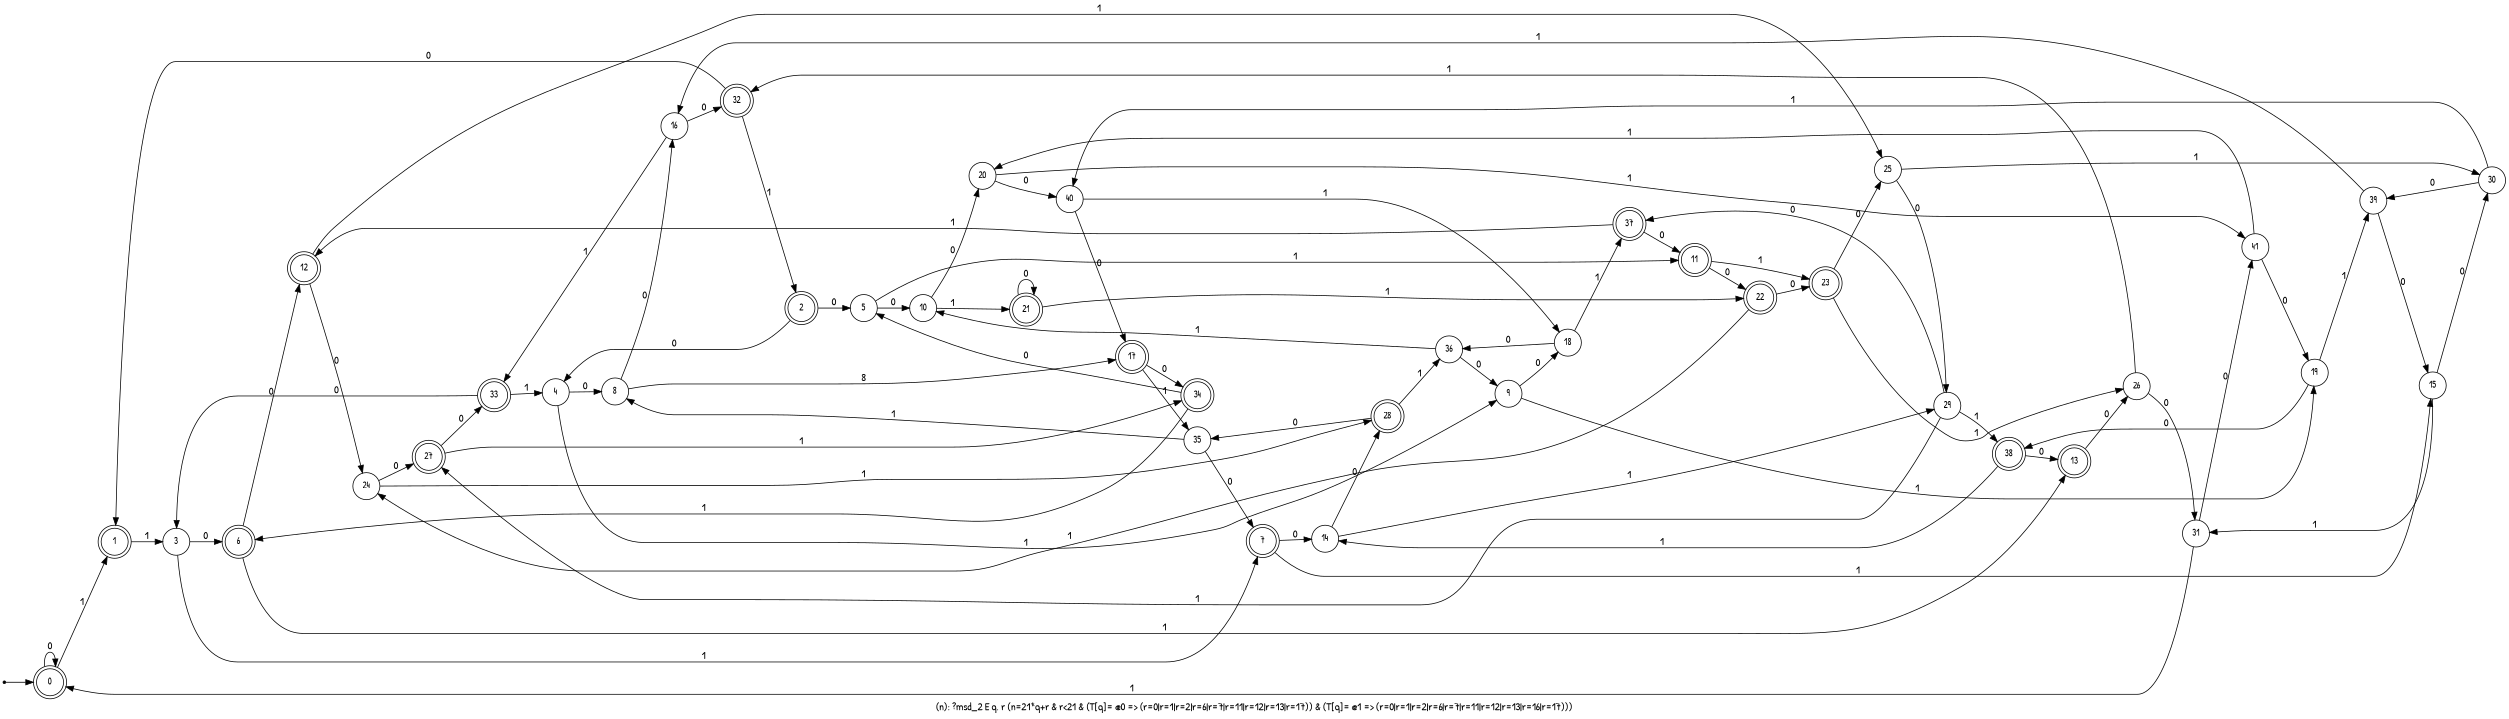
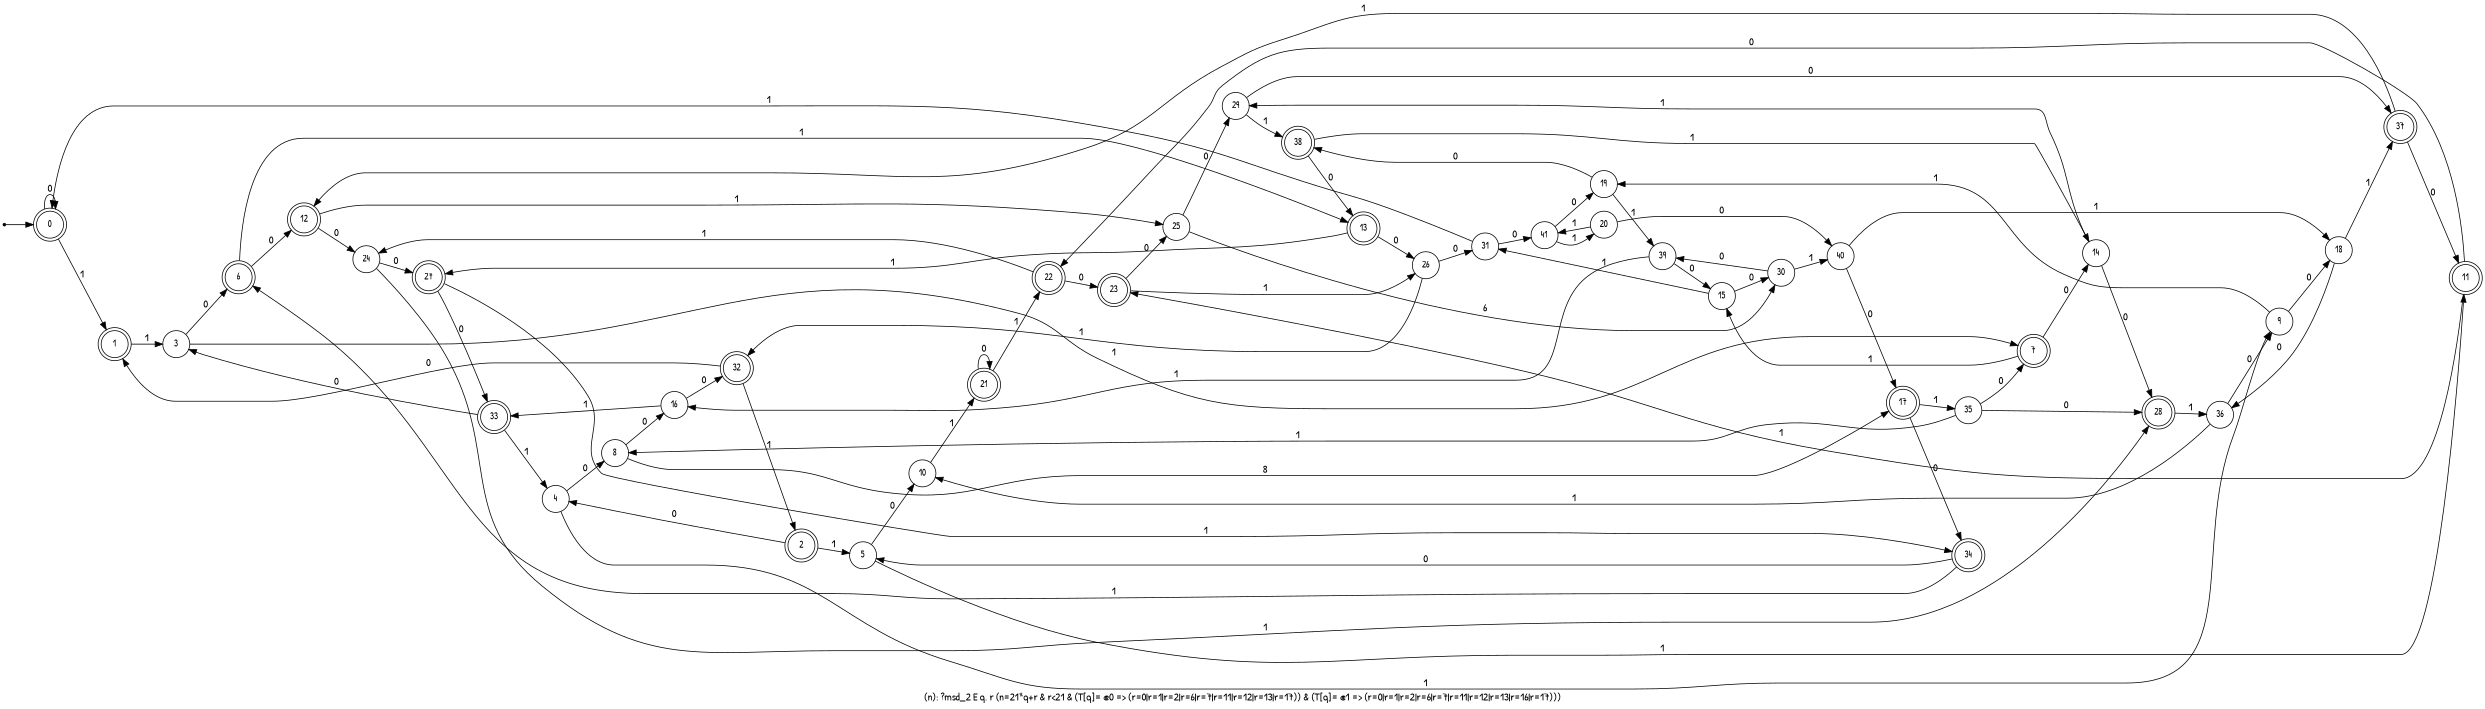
  digraph {
    fontname="Patrick Hand"
    label="(n): ?msd_2 E q, r (n=21*q+r & r<21 & (T[q]= @0 => (r=0|r=1|r=2|r=6|r=7|r=11|r=12|r=13|r=17)) & (T[q]= @1 => (r=0|r=1|r=2|r=6|r=7|r=11|r=12|r=13|r=16|r=17)))"
    rankdir=LR
    node [fontname="Patrick Hand" fontsize=12 shape=circle]
    edge [fontname="Patrick Hand"]
    n1 [label=0 shape=doublecircle]
    n2 [label=1 shape=doublecircle]
    n3 [label=3]
    n4 [label=2 shape=doublecircle]
    n5 [label=4]
    n6 [label=5]
    n7 [label=6 shape=doublecircle]
    n8 [label=7 shape=doublecircle]
    n9 [label=8]
    n10 [label=9]
    n11 [label=10]
    n12 [label=11 shape=doublecircle]
    n13 [label=12 shape=doublecircle]
    n14 [label=13 shape=doublecircle]
    n15 [label=14]
    n16 [label=15]
    n17 [label=16]
    n18 [label=17 shape=doublecircle]
    n19 [label=18]
    n20 [label=19]
    n21 [label=20]
    n22 [label=21 shape=doublecircle]
    n23 [label=22 shape=doublecircle]
    n24 [label=23 shape=doublecircle]
    n25 [label=24]
    n26 [label=25]
    n27 [label=26]
    n28 [label=27 shape=doublecircle]
    n29 [label=28 shape=doublecircle]
    n30 [label=29]
    n31 [label=30]
    n32 [label=31]
    n33 [label=32 shape=doublecircle]
    n34 [label=33 shape=doublecircle]
    n35 [label=34 shape=doublecircle]
    n36 [label=35]
    n37 [label=36]
    n38 [label=37 shape=doublecircle]
    n39 [label=38 shape=doublecircle]
    n40 [label=39]
    n41 [label=40]
    n42 [label=41]
    n43 [label=41 shape=point]
    n1 -> n1 [label=0]
    n1 -> n2 [label=1]
    n2 -> n3 [label=1]
    n3 -> n7 [label=0]
    n3 -> n8 [label=1]
    n4 -> n5 [label=0]
-   n4 -> n6 [label=0]
+   n4 -> n6 [label=1]
    n5 -> n9 [label=0]
    n5 -> n10 [label=1]
    n6 -> n11 [label=0]
    n6 -> n12 [label=1]
    n7 -> n13 [label=0]
    n7 -> n14 [label=1]
    n8 -> n15 [label=0]
    n8 -> n16 [label=1]
    n9 -> n17 [label=0]
    n9 -> n18 [label=8]
    n10 -> n19 [label=0]
    n10 -> n20 [label=1]
-   n11 -> n21 [label=0]
    n11 -> n22 [label=1]
    n12 -> n23 [label=0]
    n12 -> n24 [label=1]
    n13 -> n25 [label=0]
    n13 -> n26 [label=1]
    n14 -> n27 [label=0]
-   n30 -> n28 [label=1]
+   n14 -> n28 [label=1]
    n15 -> n29 [label=0]
    n15 -> n30 [label=1]
    n16 -> n31 [label=0]
    n16 -> n32 [label=1]
    n17 -> n33 [label=0]
    n17 -> n34 [label=1]
    n18 -> n35 [label=0]
    n18 -> n36 [label=1]
    n19 -> n37 [label=0]
    n19 -> n38 [label=1]
    n20 -> n39 [label=0]
    n20 -> n40 [label=1]
    n21 -> n41 [label=0]
    n21 -> n42 [label=1]
    n22 -> n22 [label=0]
    n22 -> n23 [label=1]
    n23 -> n24 [label=0]
    n23 -> n25 [label=1]
    n24 -> n26 [label=0]
    n24 -> n27 [label=1]
    n25 -> n28 [label=0]
    n25 -> n29 [label=1]
    n26 -> n30 [label=0]
-   n26 -> n31 [label=1]
+   n26 -> n31 [label=6]
    n27 -> n32 [label=0]
    n27 -> n33 [label=1]
    n28 -> n34 [label=0]
    n28 -> n35 [label=1]
-   n29 -> n36 [label=0]
+   n36 -> n29 [label=0]
    n29 -> n37 [label=1]
    n30 -> n38 [label=0]
    n30 -> n39 [label=1]
    n31 -> n40 [label=0]
    n31 -> n41 [label=1]
    n32 -> n1 [label=1]
    n32 -> n42 [label=0]
    n33 -> n2 [label=0]
    n33 -> n4 [label=1]
    n34 -> n3 [label=0]
    n34 -> n5 [label=1]
    n35 -> n6 [label=0]
    n35 -> n7 [label=1]
    n36 -> n8 [label=0]
    n36 -> n9 [label=1]
    n37 -> n10 [label=0]
    n37 -> n11 [label=1]
    n38 -> n12 [label=0]
    n38 -> n13 [label=1]
    n39 -> n14 [label=0]
    n39 -> n15 [label=1]
    n40 -> n16 [label=0]
    n40 -> n17 [label=1]
    n41 -> n18 [label=0]
    n41 -> n19 [label=1]
    n42 -> n20 [label=0]
    n42 -> n21 [label=1]
    n43 -> n1
  }
